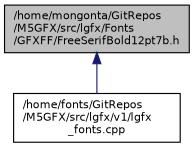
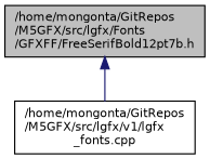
  digraph {
    node [color=black fontname=Helvetica fontsize=10 shape=record style=filled]
    n1 [fillcolor=grey75 fontcolor=black height=0.2 label="/home/mongonta/GitRepos\l/M5GFX/src/lgfx/Fonts\l/GFXFF/FreeSerifBold12pt7b.h" width=0.4]
-   n2 [fillcolor=white height=0.2 label="/home/fonts/GitRepos\l/M5GFX/src/lgfx/v1/lgfx\l_fonts.cpp" width=0.4]
+   n2 [fillcolor=white height=0.2 label="/home/mongonta/GitRepos\l/M5GFX/src/lgfx/v1/lgfx\l_fonts.cpp" width=0.4]
    n1 -> n2 [color=midnightblue dir=back fontname=Helvetica fontsize=10 labelfontname=Helvetica labelfontsize=10 style=solid]
  }
